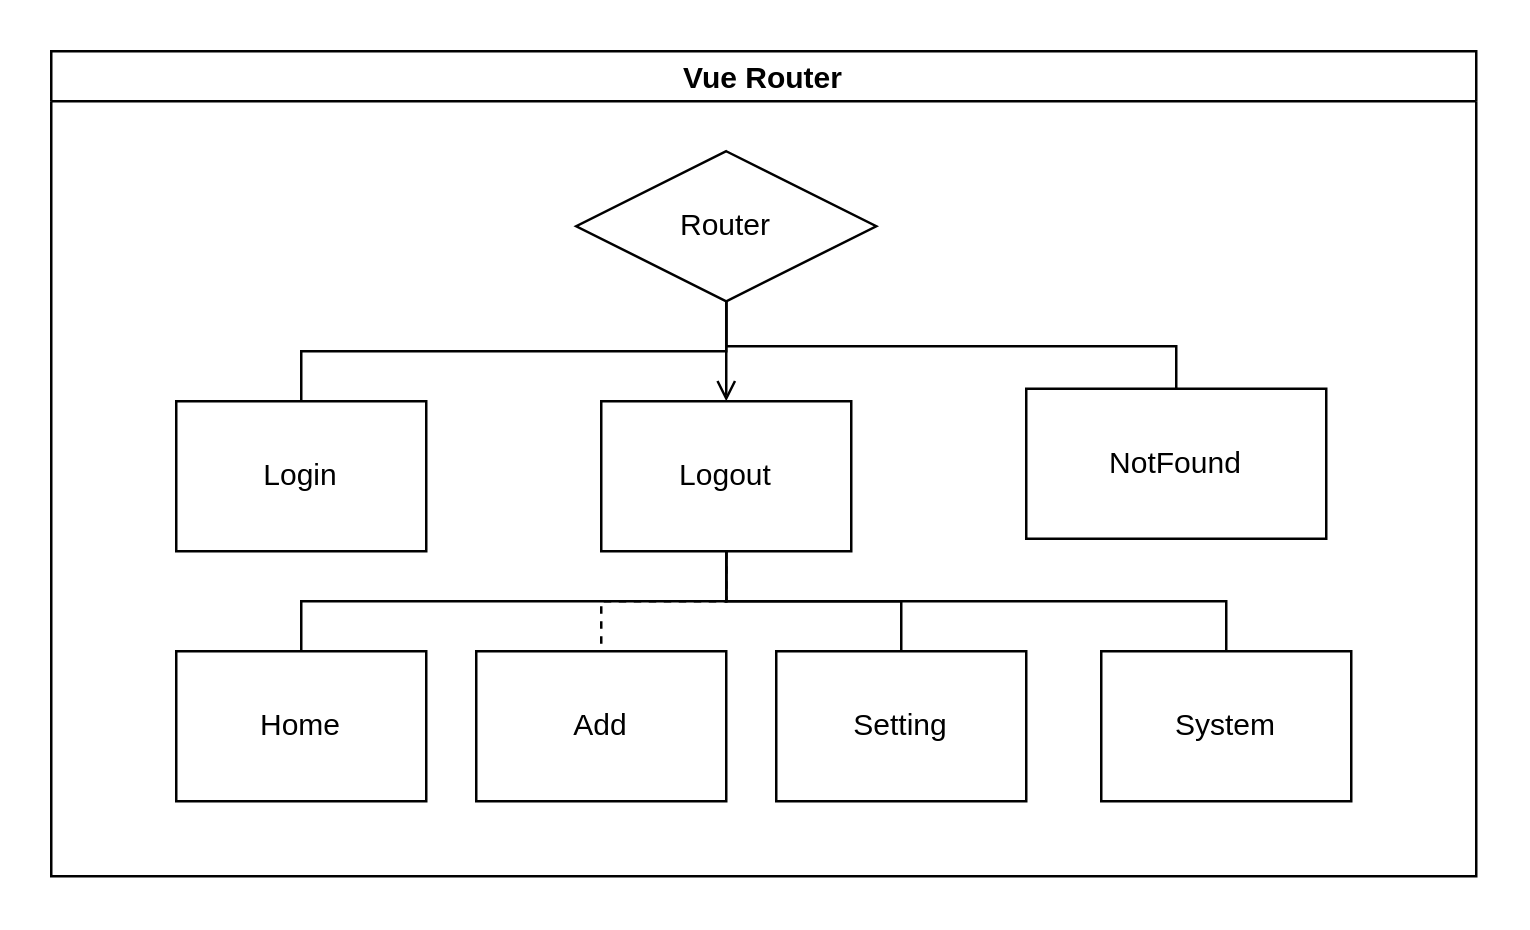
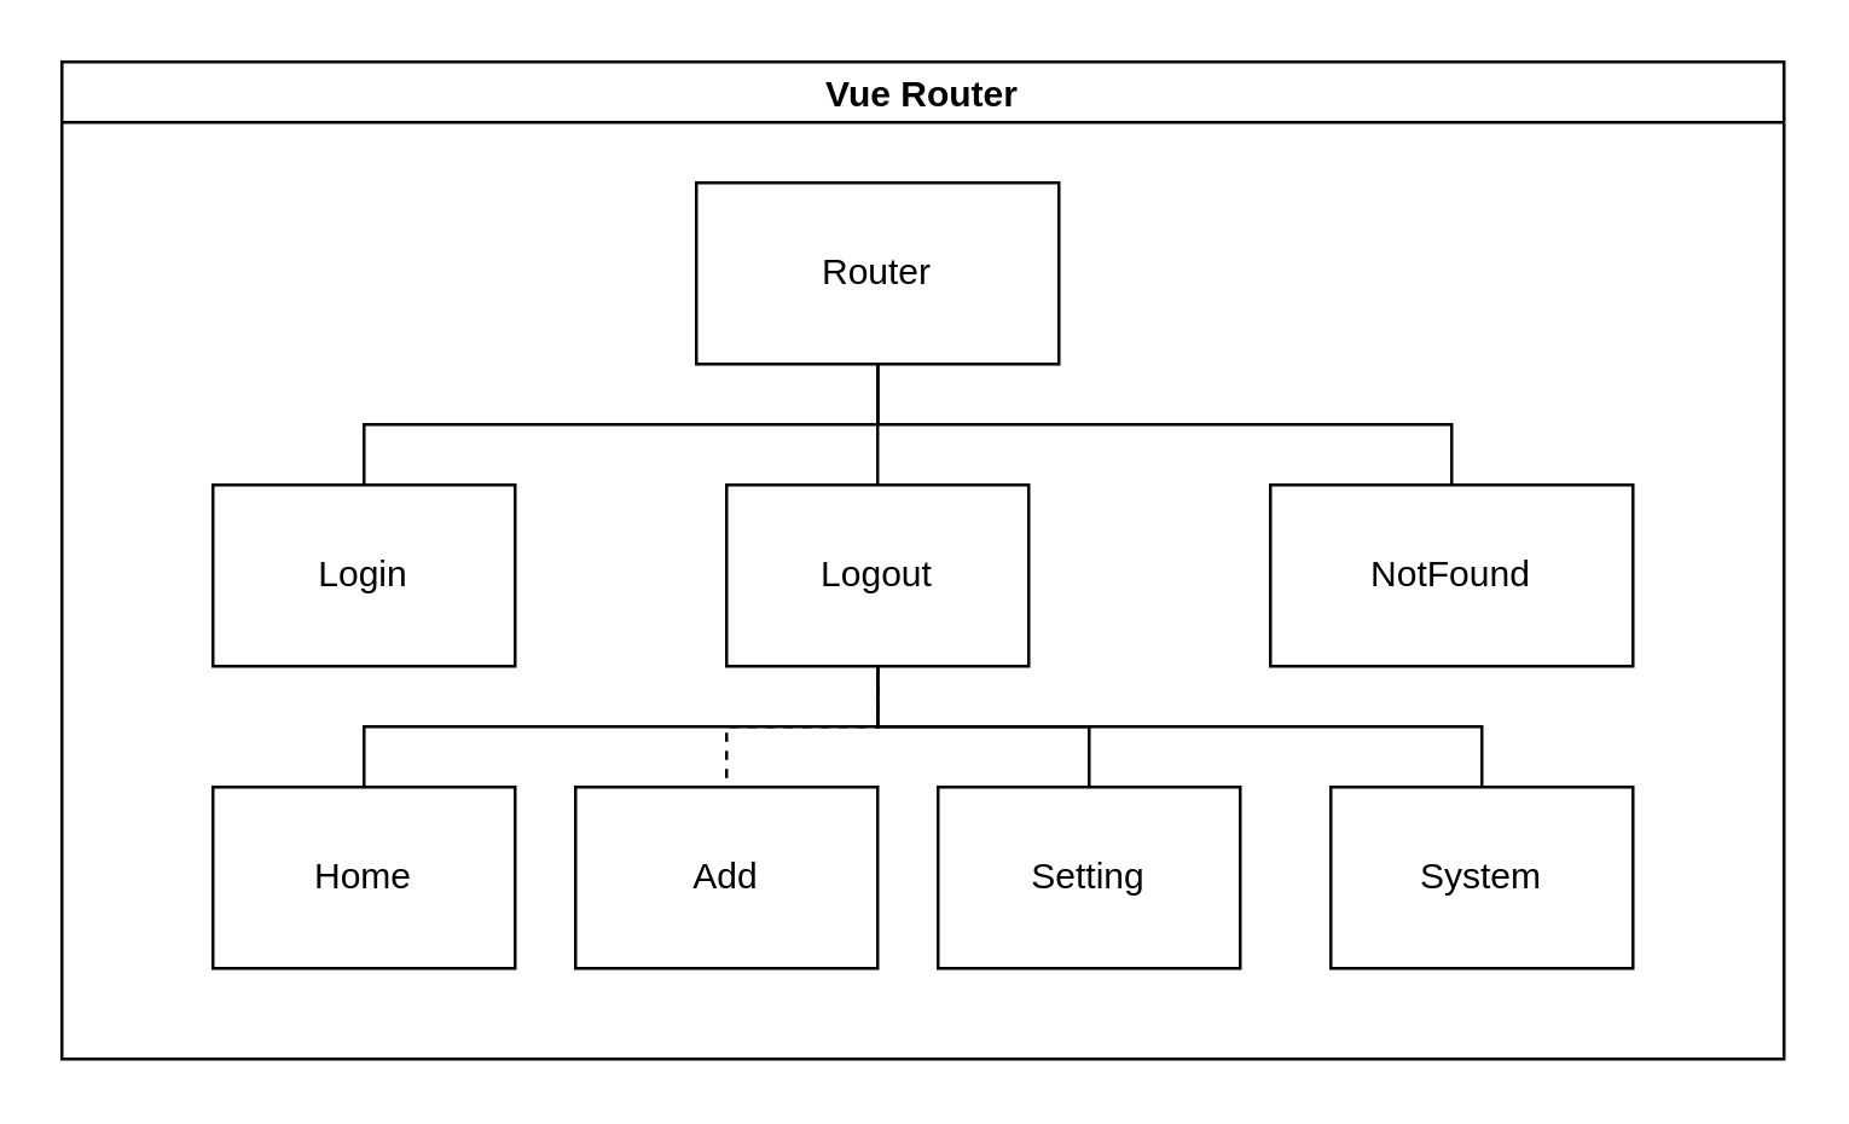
  <mxCell id="0" />
  <mxCell id="1" parent="0" />
  <mxCell id="2" value="Vue Router" style="swimlane;startSize=20;horizontal=1;containerType=tree;newEdgeStyle={&quot;edgeStyle&quot;:&quot;elbowEdgeStyle&quot;,&quot;startArrow&quot;:&quot;none&quot;,&quot;endArrow&quot;:&quot;none&quot;};" vertex="1" parent="1"><mxGeometry x="20" y="20" width="570" height="330" as="geometry" /></mxCell>
  <mxCell id="3" value="" style="edgeStyle=elbowEdgeStyle;elbow=vertical;startArrow=none;endArrow=none;rounded=0;" edge="1" parent="2" source="5" target="6"><mxGeometry relative="1" as="geometry" /></mxCell>
- <mxCell id="4" value="" style="edgeStyle=elbowEdgeStyle;elbow=vertical;startArrow=none;endArrow=open;rounded=0;" edge="1" parent="2" source="5" target="7"><mxGeometry relative="1" as="geometry" /></mxCell>
- <mxCell id="5" value="Router" style="rhombus;whiteSpace=wrap;html=1;align=center;treeFolding=1;treeMoving=1;newEdgeStyle={&quot;edgeStyle&quot;:&quot;elbowEdgeStyle&quot;,&quot;startArrow&quot;:&quot;none&quot;,&quot;endArrow&quot;:&quot;none&quot;};" vertex="1" parent="2"><mxGeometry x="210" y="40" width="120" height="60" as="geometry" /></mxCell>
+ <mxCell id="4" value="" style="edgeStyle=elbowEdgeStyle;elbow=vertical;startArrow=none;endArrow=none;rounded=0;" edge="1" parent="2" source="5" target="7"><mxGeometry relative="1" as="geometry" /></mxCell>
+ <mxCell id="5" value="Router" style="whiteSpace=wrap;html=1;align=center;treeFolding=1;treeMoving=1;newEdgeStyle={&quot;edgeStyle&quot;:&quot;elbowEdgeStyle&quot;,&quot;startArrow&quot;:&quot;none&quot;,&quot;endArrow&quot;:&quot;none&quot;};" vertex="1" parent="2"><mxGeometry x="210" y="40" width="120" height="60" as="geometry" /></mxCell>
  <mxCell id="6" value="Login" style="whiteSpace=wrap;html=1;align=center;verticalAlign=middle;treeFolding=1;treeMoving=1;newEdgeStyle={&quot;edgeStyle&quot;:&quot;elbowEdgeStyle&quot;,&quot;startArrow&quot;:&quot;none&quot;,&quot;endArrow&quot;:&quot;none&quot;};" vertex="1" parent="2"><mxGeometry x="50" y="140" width="100" height="60" as="geometry" /></mxCell>
  <mxCell id="7" value="Logout" style="whiteSpace=wrap;html=1;align=center;verticalAlign=middle;treeFolding=1;treeMoving=1;newEdgeStyle={&quot;edgeStyle&quot;:&quot;elbowEdgeStyle&quot;,&quot;startArrow&quot;:&quot;none&quot;,&quot;endArrow&quot;:&quot;none&quot;};" vertex="1" parent="2"><mxGeometry x="220" y="140" width="100" height="60" as="geometry" /></mxCell>
  <mxCell id="8" value="" style="edgeStyle=elbowEdgeStyle;html=1;elbow=vertical;startArrow=none;endArrow=none;rounded=0;" edge="1" source="5" target="9" parent="2"><mxGeometry relative="1" as="geometry" /></mxCell>
- <mxCell id="9" value="NotFound" style="whiteSpace=wrap;html=1;align=center;treeFolding=1;treeMoving=1;newEdgeStyle={&quot;edgeStyle&quot;:&quot;elbowEdgeStyle&quot;,&quot;startArrow&quot;:&quot;none&quot;,&quot;endArrow&quot;:&quot;none&quot;};" vertex="1" parent="2"><mxGeometry x="390" y="135" width="120" height="60" as="geometry" /></mxCell>
+ <mxCell id="9" value="NotFound" style="whiteSpace=wrap;html=1;align=center;treeFolding=1;treeMoving=1;newEdgeStyle={&quot;edgeStyle&quot;:&quot;elbowEdgeStyle&quot;,&quot;startArrow&quot;:&quot;none&quot;,&quot;endArrow&quot;:&quot;none&quot;};" vertex="1" parent="2"><mxGeometry x="400" y="140" width="120" height="60" as="geometry" /></mxCell>
  <mxCell id="10" value="" style="edgeStyle=elbowEdgeStyle;elbow=vertical;startArrow=none;endArrow=none;rounded=0;" edge="1" target="11" source="7" parent="2"><mxGeometry relative="1" as="geometry"><mxPoint x="340" y="210" as="sourcePoint" /></mxGeometry></mxCell>
  <mxCell id="11" value="Home" style="whiteSpace=wrap;html=1;align=center;verticalAlign=middle;treeFolding=1;treeMoving=1;newEdgeStyle={&quot;edgeStyle&quot;:&quot;elbowEdgeStyle&quot;,&quot;startArrow&quot;:&quot;none&quot;,&quot;endArrow&quot;:&quot;none&quot;};" vertex="1" parent="2"><mxGeometry x="50" y="240" width="100" height="60" as="geometry" /></mxCell>
  <mxCell id="12" value="" style="edgeStyle=elbowEdgeStyle;elbow=vertical;startArrow=none;endArrow=none;rounded=0;dashed=1;" edge="1" target="13" source="7" parent="2"><mxGeometry relative="1" as="geometry"><mxPoint x="340" y="210" as="sourcePoint" /></mxGeometry></mxCell>
  <mxCell id="13" value="Add" style="whiteSpace=wrap;html=1;align=center;verticalAlign=middle;treeFolding=1;treeMoving=1;newEdgeStyle={&quot;edgeStyle&quot;:&quot;elbowEdgeStyle&quot;,&quot;startArrow&quot;:&quot;none&quot;,&quot;endArrow&quot;:&quot;none&quot;};" vertex="1" parent="2"><mxGeometry x="170" y="240" width="100" height="60" as="geometry" /></mxCell>
  <mxCell id="14" value="" style="edgeStyle=elbowEdgeStyle;elbow=vertical;startArrow=none;endArrow=none;rounded=0;" edge="1" target="15" source="7" parent="2"><mxGeometry relative="1" as="geometry"><mxPoint x="340" y="210" as="sourcePoint" /></mxGeometry></mxCell>
  <mxCell id="15" value="Setting" style="whiteSpace=wrap;html=1;align=center;verticalAlign=middle;treeFolding=1;treeMoving=1;newEdgeStyle={&quot;edgeStyle&quot;:&quot;elbowEdgeStyle&quot;,&quot;startArrow&quot;:&quot;none&quot;,&quot;endArrow&quot;:&quot;none&quot;};" vertex="1" parent="2"><mxGeometry x="290" y="240" width="100" height="60" as="geometry" /></mxCell>
  <mxCell id="16" value="" style="edgeStyle=elbowEdgeStyle;elbow=vertical;startArrow=none;endArrow=none;rounded=0;" edge="1" target="17" source="7" parent="2"><mxGeometry relative="1" as="geometry"><mxPoint x="340" y="210" as="sourcePoint" /></mxGeometry></mxCell>
  <mxCell id="17" value="System" style="whiteSpace=wrap;html=1;align=center;verticalAlign=middle;treeFolding=1;treeMoving=1;newEdgeStyle={&quot;edgeStyle&quot;:&quot;elbowEdgeStyle&quot;,&quot;startArrow&quot;:&quot;none&quot;,&quot;endArrow&quot;:&quot;none&quot;};" vertex="1" parent="2"><mxGeometry x="420" y="240" width="100" height="60" as="geometry" /></mxCell>
